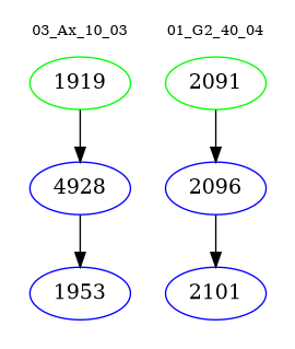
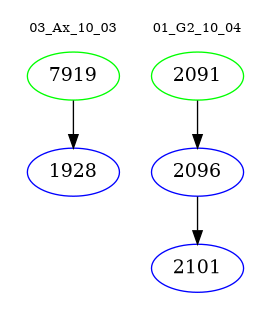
  digraph {
    node [color=blue]
    edge [color=black]
-   n1 [color=green label=1919]
-   n2 [label=4928]
-   n3 [label=1953]
+   n1 [color=green label=7919]
+   n2 [label=1928]
    n4 [color=green label=2091]
    n5 [label=2096]
    n6 [label=2101]
    subgraph cluster_1 {
      color=white
      fontsize=10
      label="03_Ax_10_03"
      n1
      n2
-     n3
    }
    subgraph cluster_2 {
      color=white
      fontsize=10
-     label="01_G2_40_04"
+     label="01_G2_10_04"
      n4
      n5
      n6
    }
    n1 -> n2
-   n2 -> n3
    n4 -> n5
    n5 -> n6
  }
